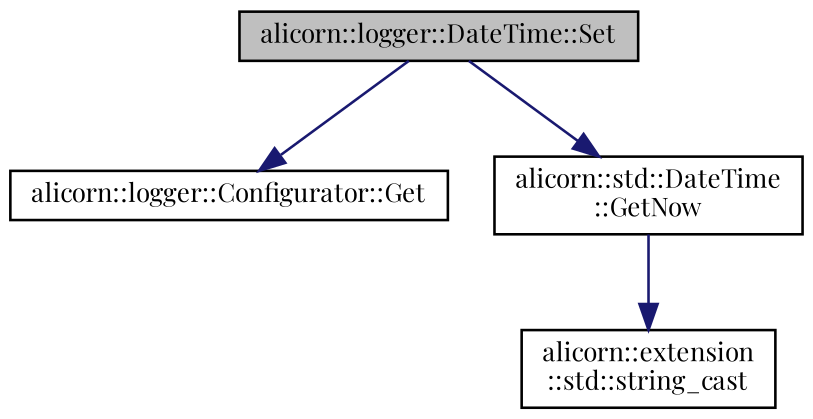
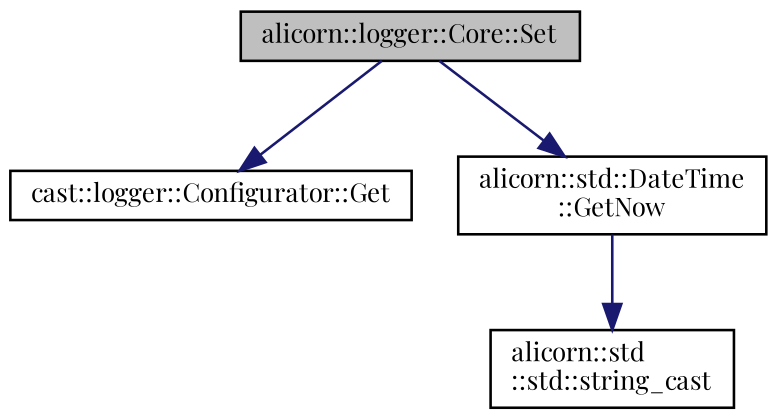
  digraph {
    fontname="Playfair Display"
    rankdir=TB
    node [color=black fillcolor=white fontname="Playfair Display" fontsize=10 shape=record style=filled]
    edge [color=midnightblue fontname="Playfair Display" fontsize=10 labelfontname=Verdana labelfontsize=10 style=solid]
-   n1 [fillcolor=grey75 fontcolor=black height=0.2 label="alicorn::logger::DateTime::Set" width=0.4]
-   n2 [height=0.2 label="alicorn::logger::Configurator::Get" width=0.4]
+   n1 [fillcolor=grey75 fontcolor=black height=0.2 label="alicorn::logger::Core::Set" width=0.4]
+   n2 [height=0.2 label="cast::logger::Configurator::Get" width=0.4]
    n3 [height=0.2 label="alicorn::std::DateTime\l::GetNow" width=0.4]
-   n4 [height=0.2 label="alicorn::extension\l::std::string_cast" width=0.4]
+   n4 [height=0.2 label="alicorn::std\l::std::string_cast" width=0.4]
    n1 -> n2
    n1 -> n3
    n3 -> n4
  }
